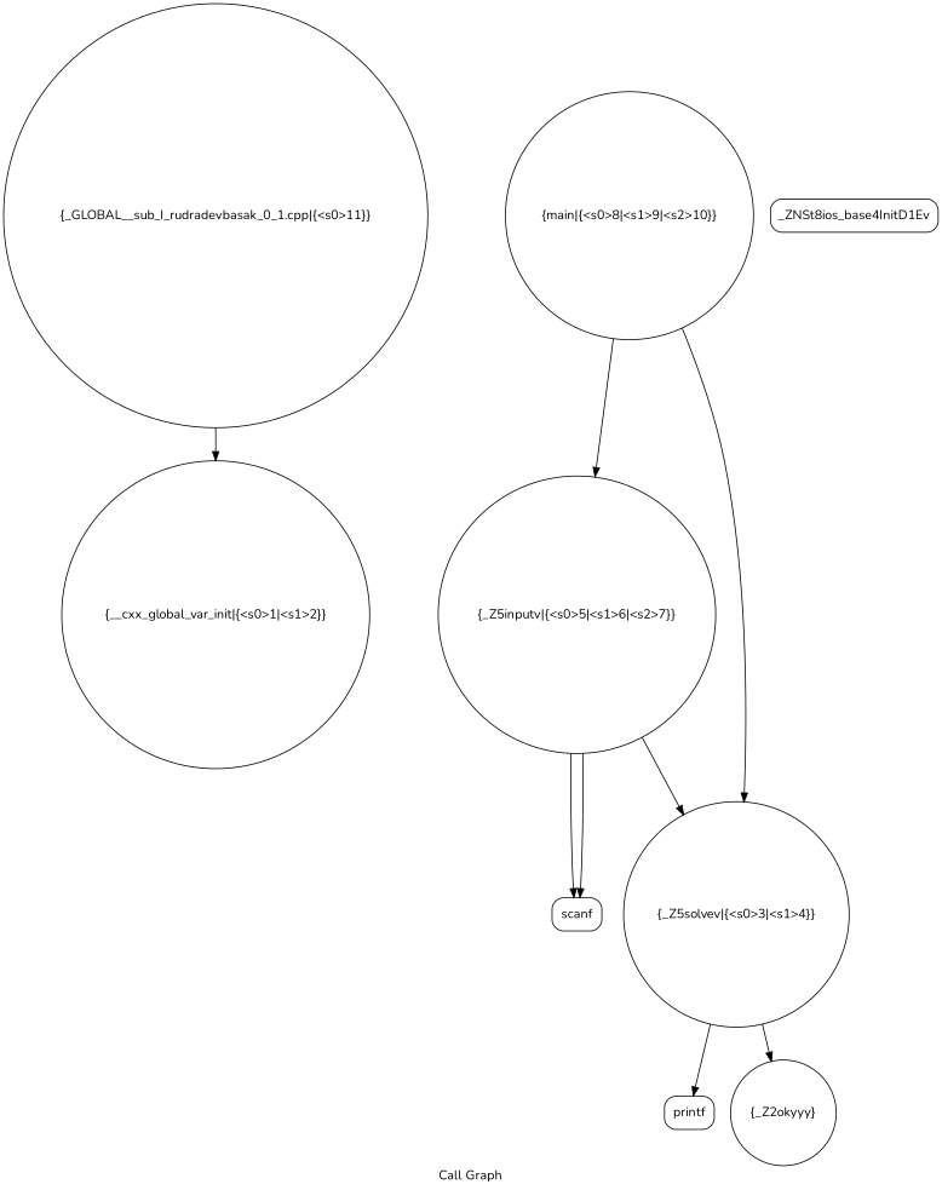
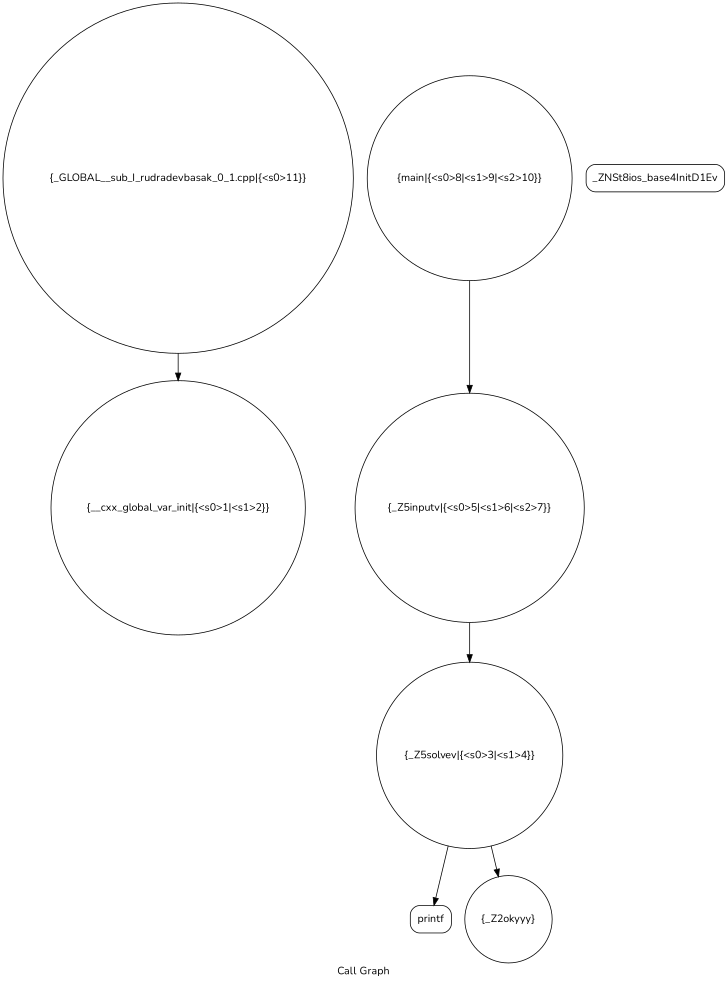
  digraph {
    fontname=Nunito
    label="Call Graph"
    node [fontname=Nunito shape=circle]
    edge [color=black fontname=Nunito tailport=s0]
    n1 [label="{__cxx_global_var_init|{<s0>1|<s1>2}}"]
    n2 [label="{_Z5inputv|{<s0>5|<s1>6|<s2>7}}"]
-   n3 [label="{scanf}" shape=Mrecord]
    n4 [label="{_Z5solvev|{<s0>3|<s1>4}}"]
    n5 [label="{printf}" shape=Mrecord]
    n6 [label="{_ZNSt8ios_base4InitD1Ev}" shape=Mrecord]
    n7 [label="{main|{<s0>8|<s1>9|<s2>10}}"]
    n8 [label="{_Z2okyyy}"]
    n9 [label="{_GLOBAL__sub_I_rudradevbasak_0_1.cpp|{<s0>11}}"]
-   n2 -> n3
-   n2 -> n3 [tailport=s1]
    n2 -> n4 [tailport=s2]
    n4 -> n5 [tailport=s1]
    n4 -> n8
    n7 -> n2 [tailport=s1]
-   n7 -> n4 [tailport=s2]
    n9 -> n1
  }
